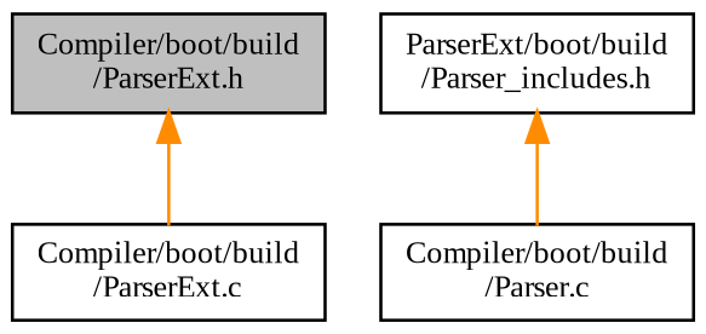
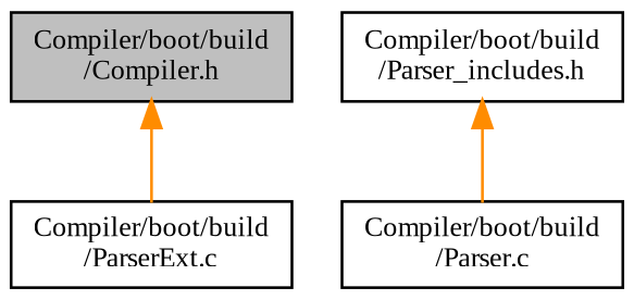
  digraph {
    fontname="Liberation Serif"
    node [color=black fillcolor=white fontname="Liberation Serif" fontsize=10 shape=record style=filled]
    edge [color=darkorange dir=back fontname="Liberation Serif" fontsize=10 labelfontname=Helvetica labelfontsize=10 style=solid]
-   n1 [fillcolor=grey75 fontcolor=black height=0.2 label="Compiler/boot/build\l/ParserExt.h" width=0.4]
+   n1 [fillcolor=grey75 fontcolor=black height=0.2 label="Compiler/boot/build\l/Compiler.h" width=0.4]
    n2 [height=0.2 label="Compiler/boot/build\l/ParserExt.c" width=0.4]
-   n3 [height=0.2 label="ParserExt/boot/build\l/Parser_includes.h" width=0.4]
+   n3 [height=0.2 label="Compiler/boot/build\l/Parser_includes.h" width=0.4]
    n4 [height=0.2 label="Compiler/boot/build\l/Parser.c" width=0.4]
    n1 -> n2
    n3 -> n4
  }
